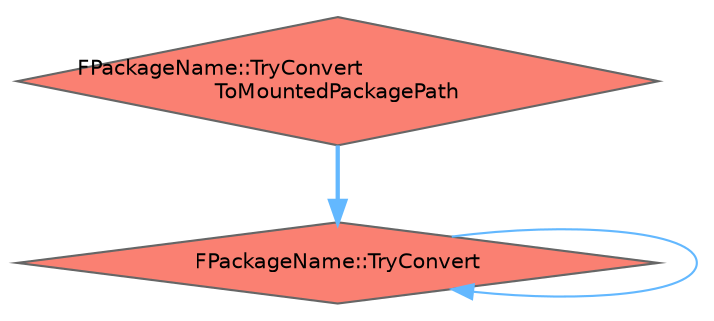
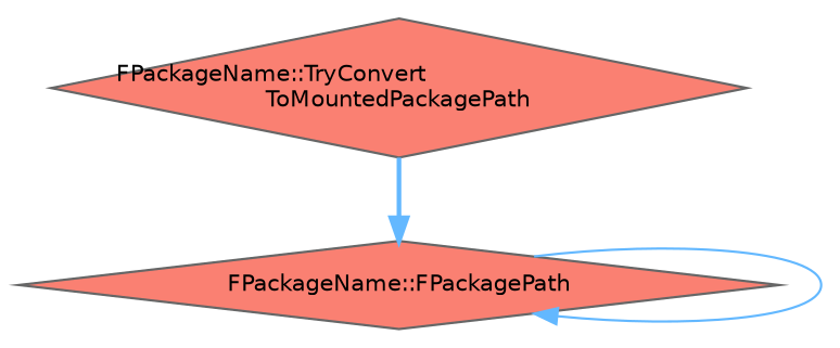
  digraph {
    rankdir=TB
    node [fillcolor=salmon fontname=Helvetica fontsize=10 shape=diamond style=filled]
    edge [color=steelblue1 fontname=Helvetica fontsize=10 labelfontname=Helvetica labelfontsize=10]
    n1 [color=gray40 fontcolor=black height=0.2 label="FPackageName::TryConvert\lToMountedPackagePath" width=0.4]
-   n2 [color=grey40 height=0.2 label="FPackageName::TryConvert" width=0.4]
+   n2 [color=grey40 height=0.2 label="FPackageName::FPackagePath" width=0.4]
    n1 -> n2 [style=bold]
    n2 -> n2 [style=solid]
  }
